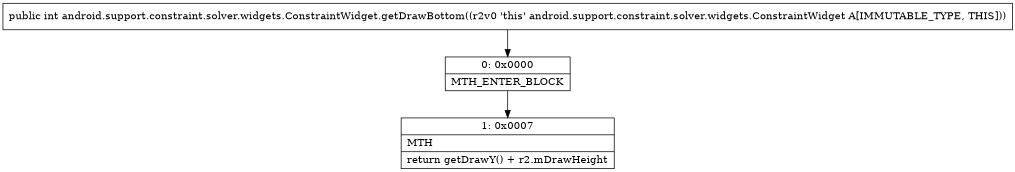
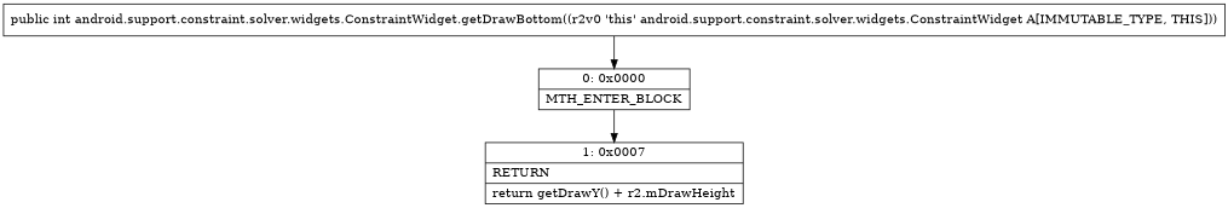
  digraph {
    node [shape=record]
    n1 [label="{0\:\ 0x0000|MTH_ENTER_BLOCK\l}"]
-   n2 [label="{1\:\ 0x0007|MTH\l|return getDrawY() + r2.mDrawHeight\l}"]
+   n2 [label="{1\:\ 0x0007|RETURN\l|return getDrawY() + r2.mDrawHeight\l}"]
    n3 [label="{public int android.support.constraint.solver.widgets.ConstraintWidget.getDrawBottom((r2v0 'this' android.support.constraint.solver.widgets.ConstraintWidget A[IMMUTABLE_TYPE, THIS])) }"]
    n1 -> n2
    n3 -> n1
  }
